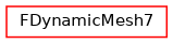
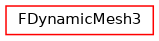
  digraph {
    rankdir=TB
-   n1 [color=red fillcolor=white fontname=Helvetica fontsize=10 height=0.2 label=FDynamicMesh7 shape=box style=filled width=0.4]
+   n1 [color=red fillcolor=white fontname=Helvetica fontsize=10 height=0.2 label=FDynamicMesh3 shape=box style=filled width=0.4]
  }
